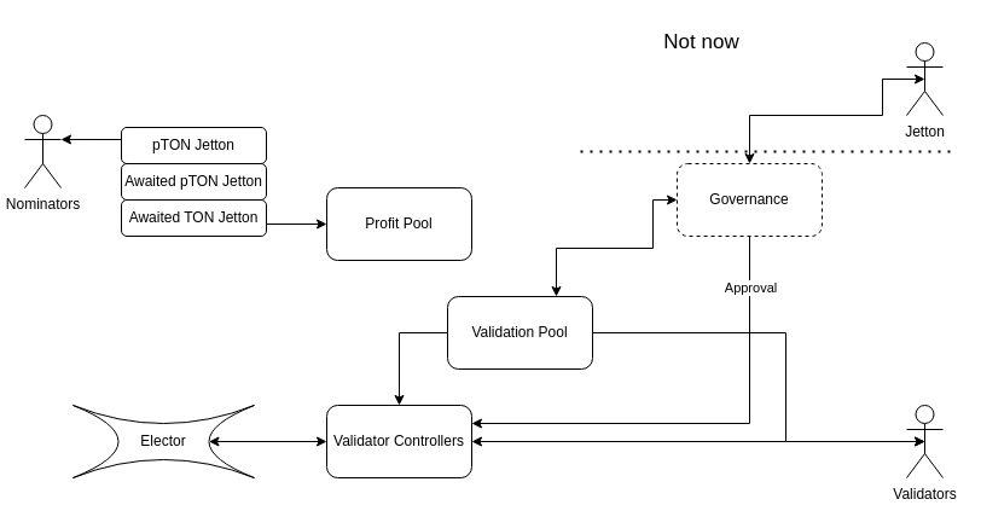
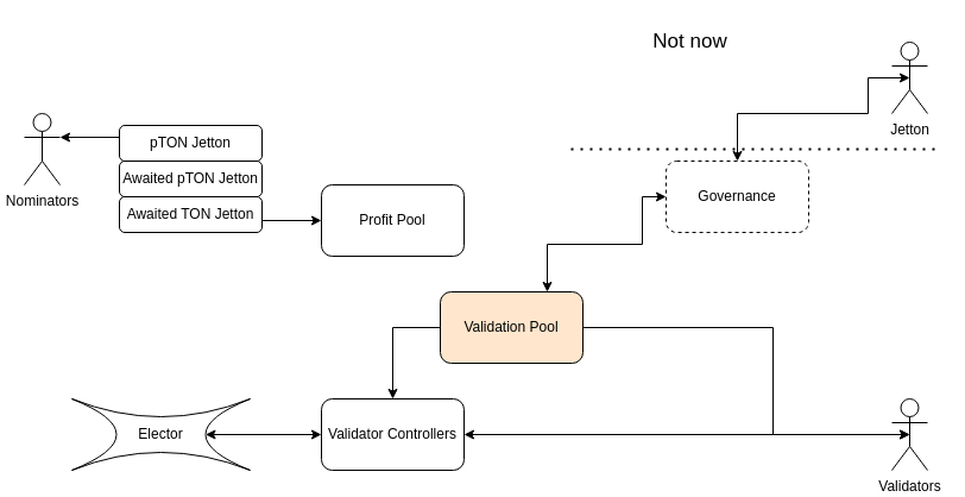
  <mxCell id="0" />
  <mxCell id="1" parent="0" />
  <mxCell id="2" style="edgeStyle=orthogonalEdgeStyle;rounded=0;orthogonalLoop=1;jettySize=auto;html=1;exitX=0.5;exitY=0.5;exitDx=0;exitDy=0;exitPerimeter=0;entryX=0.5;entryY=0;entryDx=0;entryDy=0;startArrow=classic;startFill=1;strokeWidth=1;" parent="1" source="18" target="20" edge="1"><mxGeometry relative="1" as="geometry"><Array as="points"><mxPoint x="650" y="365" /><mxPoint x="650" y="275" /><mxPoint x="330" y="275" /></Array></mxGeometry></mxCell>
- <mxCell id="3" value="Validation Pool" style="rounded=1;whiteSpace=wrap;html=1;" parent="1" vertex="1"><mxGeometry x="370" y="245" width="120" height="60" as="geometry" /></mxCell>
+ <mxCell id="3" value="Validation Pool" style="rounded=1;whiteSpace=wrap;html=1;fillColor=#ffe6cc;" parent="1" vertex="1"><mxGeometry x="370" y="245" width="120" height="60" as="geometry" /></mxCell>
  <mxCell id="4" value="Profit Pool" style="rounded=1;whiteSpace=wrap;html=1;" parent="1" vertex="1"><mxGeometry x="270" y="155" width="120" height="60" as="geometry" /></mxCell>
  <mxCell id="5" style="edgeStyle=orthogonalEdgeStyle;rounded=0;orthogonalLoop=1;jettySize=auto;html=1;exitX=1;exitY=0.333;exitDx=0;exitDy=0;exitPerimeter=0;entryX=0;entryY=0.5;entryDx=0;entryDy=0;startArrow=classic;startFill=1;strokeWidth=1;" parent="1" source="6" target="4" edge="1"><mxGeometry relative="1" as="geometry" /></mxCell>
  <mxCell id="6" value="Nominators" style="shape=umlActor;verticalLabelPosition=bottom;labelBackgroundColor=#ffffff;verticalAlign=top;html=1;outlineConnect=0;" parent="1" vertex="1"><mxGeometry x="20" y="95" width="30" height="60" as="geometry" /></mxCell>
  <mxCell id="7" value="Elector" style="shape=switch;whiteSpace=wrap;html=1;" parent="1" vertex="1"><mxGeometry x="60" y="335" width="150" height="60" as="geometry" /></mxCell>
  <mxCell id="8" value="pTON Jetton" style="rounded=1;whiteSpace=wrap;html=1;" parent="1" vertex="1"><mxGeometry x="100" y="105" width="120" height="30" as="geometry" /></mxCell>
  <mxCell id="9" value="Awaited pTON Jetton" style="rounded=1;whiteSpace=wrap;html=1;" parent="1" vertex="1"><mxGeometry x="100" y="135" width="120" height="30" as="geometry" /></mxCell>
  <mxCell id="10" value="Awaited TON Jetton" style="rounded=1;whiteSpace=wrap;html=1;" parent="1" vertex="1"><mxGeometry x="100" y="165" width="120" height="30" as="geometry" /></mxCell>
  <mxCell id="11" style="edgeStyle=orthogonalEdgeStyle;rounded=0;orthogonalLoop=1;jettySize=auto;html=1;exitX=0;exitY=0.5;exitDx=0;exitDy=0;entryX=0.75;entryY=0;entryDx=0;entryDy=0;startArrow=classic;startFill=1;strokeWidth=1;" parent="1" source="14" target="3" edge="1"><mxGeometry relative="1" as="geometry"><Array as="points"><mxPoint x="540" y="165" /><mxPoint x="540" y="205" /><mxPoint x="460" y="205" /></Array></mxGeometry></mxCell>
- <mxCell id="12" style="edgeStyle=orthogonalEdgeStyle;rounded=0;orthogonalLoop=1;jettySize=auto;html=1;exitX=0.5;exitY=1;exitDx=0;exitDy=0;entryX=1;entryY=0.25;entryDx=0;entryDy=0;" edge="1" parent="1" source="14" target="20"><mxGeometry relative="1" as="geometry" /></mxCell>
- <mxCell id="13" value="Approval" style="edgeLabel;html=1;align=center;verticalAlign=middle;resizable=0;points=[];" vertex="1" connectable="0" parent="12"><mxGeometry x="-0.782" relative="1" as="geometry"><mxPoint as="offset" /></mxGeometry></mxCell>
  <mxCell id="14" value="Governance" style="rounded=1;whiteSpace=wrap;html=1;dashed=1;" parent="1" vertex="1"><mxGeometry x="560" y="135" width="120" height="60" as="geometry" /></mxCell>
  <mxCell id="15" style="edgeStyle=orthogonalEdgeStyle;rounded=0;orthogonalLoop=1;jettySize=auto;html=1;exitX=0.5;exitY=0.5;exitDx=0;exitDy=0;exitPerimeter=0;startArrow=classic;startFill=1;strokeWidth=1;" parent="1" source="16" target="14" edge="1"><mxGeometry relative="1" as="geometry"><Array as="points"><mxPoint x="730" y="65" /><mxPoint x="730" y="95" /><mxPoint x="620" y="95" /></Array></mxGeometry></mxCell>
  <mxCell id="16" value="Jetton" style="shape=umlActor;verticalLabelPosition=bottom;labelBackgroundColor=#ffffff;verticalAlign=top;html=1;outlineConnect=0;" parent="1" vertex="1"><mxGeometry x="750" y="35" width="30" height="60" as="geometry" /></mxCell>
  <mxCell id="17" style="edgeStyle=orthogonalEdgeStyle;rounded=0;orthogonalLoop=1;jettySize=auto;html=1;exitX=0.5;exitY=0.5;exitDx=0;exitDy=0;exitPerimeter=0;entryX=1;entryY=0.5;entryDx=0;entryDy=0;startArrow=classic;startFill=1;strokeWidth=1;" parent="1" source="18" target="20" edge="1"><mxGeometry relative="1" as="geometry" /></mxCell>
  <mxCell id="18" value="Validators" style="shape=umlActor;verticalLabelPosition=bottom;labelBackgroundColor=#ffffff;verticalAlign=top;html=1;outlineConnect=0;" parent="1" vertex="1"><mxGeometry x="750" y="335" width="30" height="60" as="geometry" /></mxCell>
  <mxCell id="19" style="edgeStyle=orthogonalEdgeStyle;rounded=0;orthogonalLoop=1;jettySize=auto;html=1;exitX=0;exitY=0.5;exitDx=0;exitDy=0;entryX=0.75;entryY=0.5;entryDx=0;entryDy=0;entryPerimeter=0;startArrow=classic;startFill=1;strokeWidth=1;" parent="1" source="20" target="7" edge="1"><mxGeometry relative="1" as="geometry" /></mxCell>
  <mxCell id="20" value="Validator Controllers" style="rounded=1;whiteSpace=wrap;html=1;" parent="1" vertex="1"><mxGeometry x="270" y="335" width="120" height="60" as="geometry" /></mxCell>
  <mxCell id="21" value="" style="endArrow=none;dashed=1;html=1;dashPattern=1 3;strokeWidth=2;rounded=0;" parent="1" edge="1"><mxGeometry width="50" height="50" relative="1" as="geometry"><mxPoint x="480" y="125" as="sourcePoint" /><mxPoint x="790" y="125" as="targetPoint" /></mxGeometry></mxCell>
  <mxCell id="22" value="Not now" style="text;html=1;align=center;verticalAlign=middle;resizable=0;points=[];autosize=1;strokeColor=none;fillColor=none;fontSize=17;" parent="1" vertex="1"><mxGeometry x="535" y="20" width="90" height="30" as="geometry" /></mxCell>
